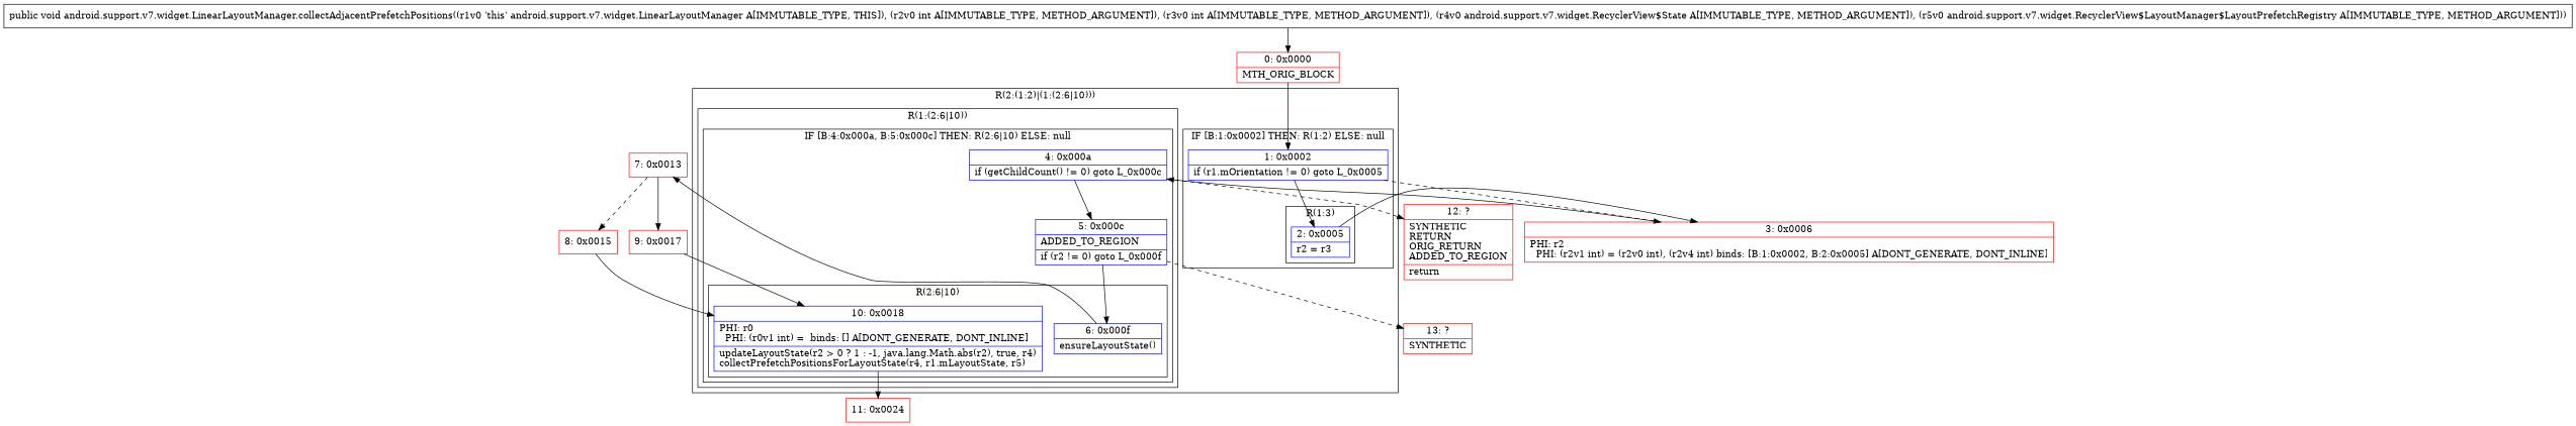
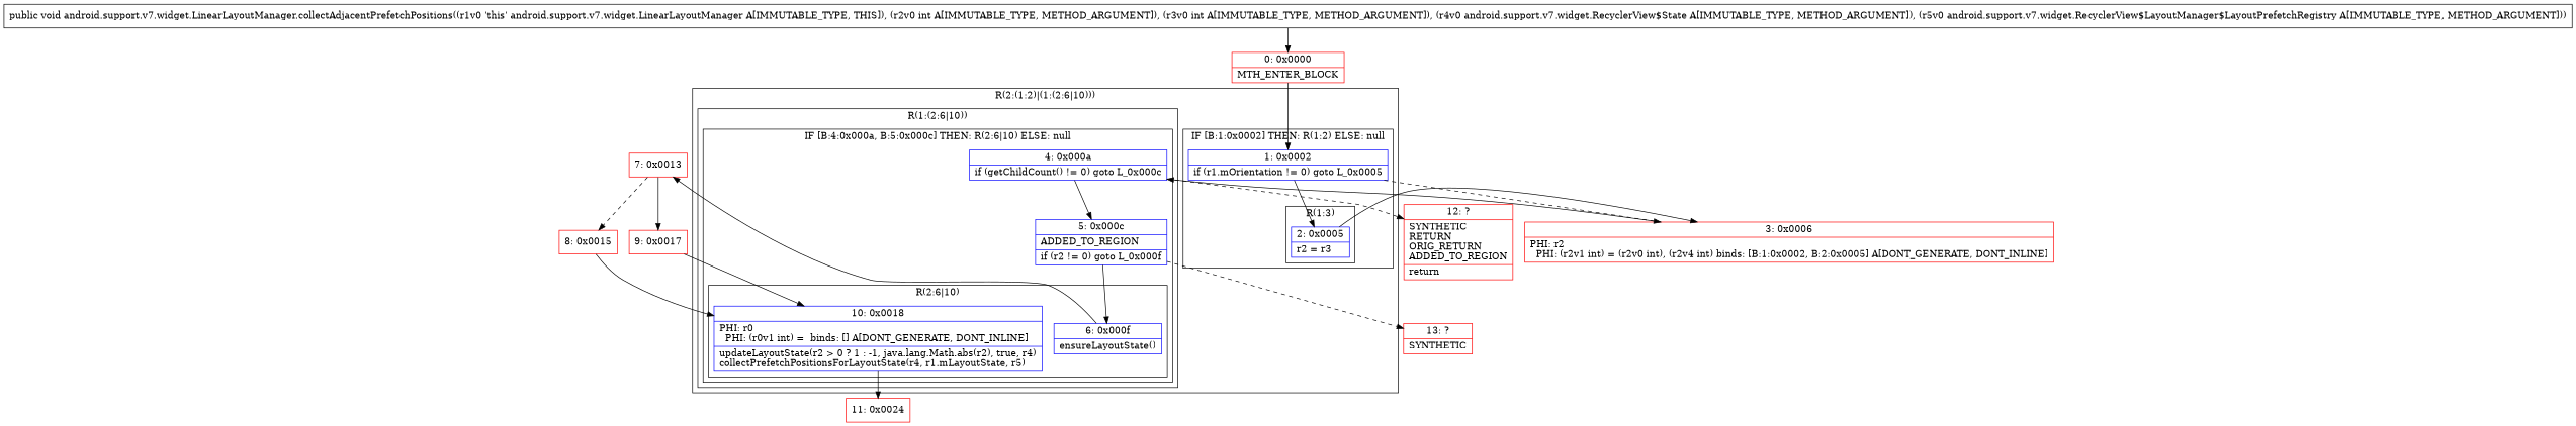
  digraph {
    node [color=red shape=record]
    n1 [color=blue label="{2\:\ 0x0005|r2 = r3\l}"]
    n2 [color=blue label="{1\:\ 0x0002|if (r1.mOrientation != 0) goto L_0x0005\l}"]
    n3 [color=blue label="{6\:\ 0x000f|ensureLayoutState()\l}"]
    n4 [color=blue label="{10\:\ 0x0018|PHI: r0 \l  PHI: (r0v1 int) =  binds: [] A[DONT_GENERATE, DONT_INLINE]\l|updateLayoutState(r2 \> 0 ? 1 : \-1, java.lang.Math.abs(r2), true, r4)\lcollectPrefetchPositionsForLayoutState(r4, r1.mLayoutState, r5)\l}"]
    n5 [color=blue label="{4\:\ 0x000a|if (getChildCount() != 0) goto L_0x000c\l}"]
    n6 [color=blue label="{5\:\ 0x000c|ADDED_TO_REGION\l|if (r2 != 0) goto L_0x000f\l}"]
    n7 [label="{3\:\ 0x0006|PHI: r2 \l  PHI: (r2v1 int) = (r2v0 int), (r2v4 int) binds: [B:1:0x0002, B:2:0x0005] A[DONT_GENERATE, DONT_INLINE]\l}"]
    n8 [label="{7\:\ 0x0013}"]
    n9 [label="{11\:\ 0x0024}"]
    n10 [label="{12\:\ ?|SYNTHETIC\lRETURN\lORIG_RETURN\lADDED_TO_REGION\l|return\l}"]
    n11 [label="{13\:\ ?|SYNTHETIC\l}"]
    n12 [label="{8\:\ 0x0015}"]
    n13 [label="{9\:\ 0x0017}"]
-   n14 [label="{0\:\ 0x0000|MTH_ORIG_BLOCK\l}"]
+   n14 [label="{0\:\ 0x0000|MTH_ENTER_BLOCK\l}"]
    n15 [label="{public void android.support.v7.widget.LinearLayoutManager.collectAdjacentPrefetchPositions((r1v0 'this' android.support.v7.widget.LinearLayoutManager A[IMMUTABLE_TYPE, THIS]), (r2v0 int A[IMMUTABLE_TYPE, METHOD_ARGUMENT]), (r3v0 int A[IMMUTABLE_TYPE, METHOD_ARGUMENT]), (r4v0 android.support.v7.widget.RecyclerView$State A[IMMUTABLE_TYPE, METHOD_ARGUMENT]), (r5v0 android.support.v7.widget.RecyclerView$LayoutManager$LayoutPrefetchRegistry A[IMMUTABLE_TYPE, METHOD_ARGUMENT])) }" color=""]
    subgraph cluster_1 {
      label="R(2:(1:2)|(1:(2:6|10)))"
      subgraph cluster_2 {
        label="IF [B:1:0x0002] THEN: R(1:2) ELSE: null"
        n2
        subgraph cluster_3 {
          label="R(1:3)"
          n1
        }
      }
      subgraph cluster_4 {
        label="R(1:(2:6|10))"
        subgraph cluster_5 {
          label="IF [B:4:0x000a, B:5:0x000c] THEN: R(2:6|10) ELSE: null"
          n5
          n6
          subgraph cluster_6 {
            label="R(2:6|10)"
            n3
            n4
          }
        }
      }
    }
    n1 -> n7
    n2 -> n1
    n2 -> n7 [style=dashed]
    n3 -> n8
    n4 -> n9
    n5 -> n6
    n5 -> n10 [style=dashed]
    n6 -> n3
    n6 -> n11 [style=dashed]
    n7 -> n5
    n8 -> n12 [style=dashed]
    n8 -> n13
    n12 -> n4
    n13 -> n4
    n14 -> n2
    n15 -> n14
  }
